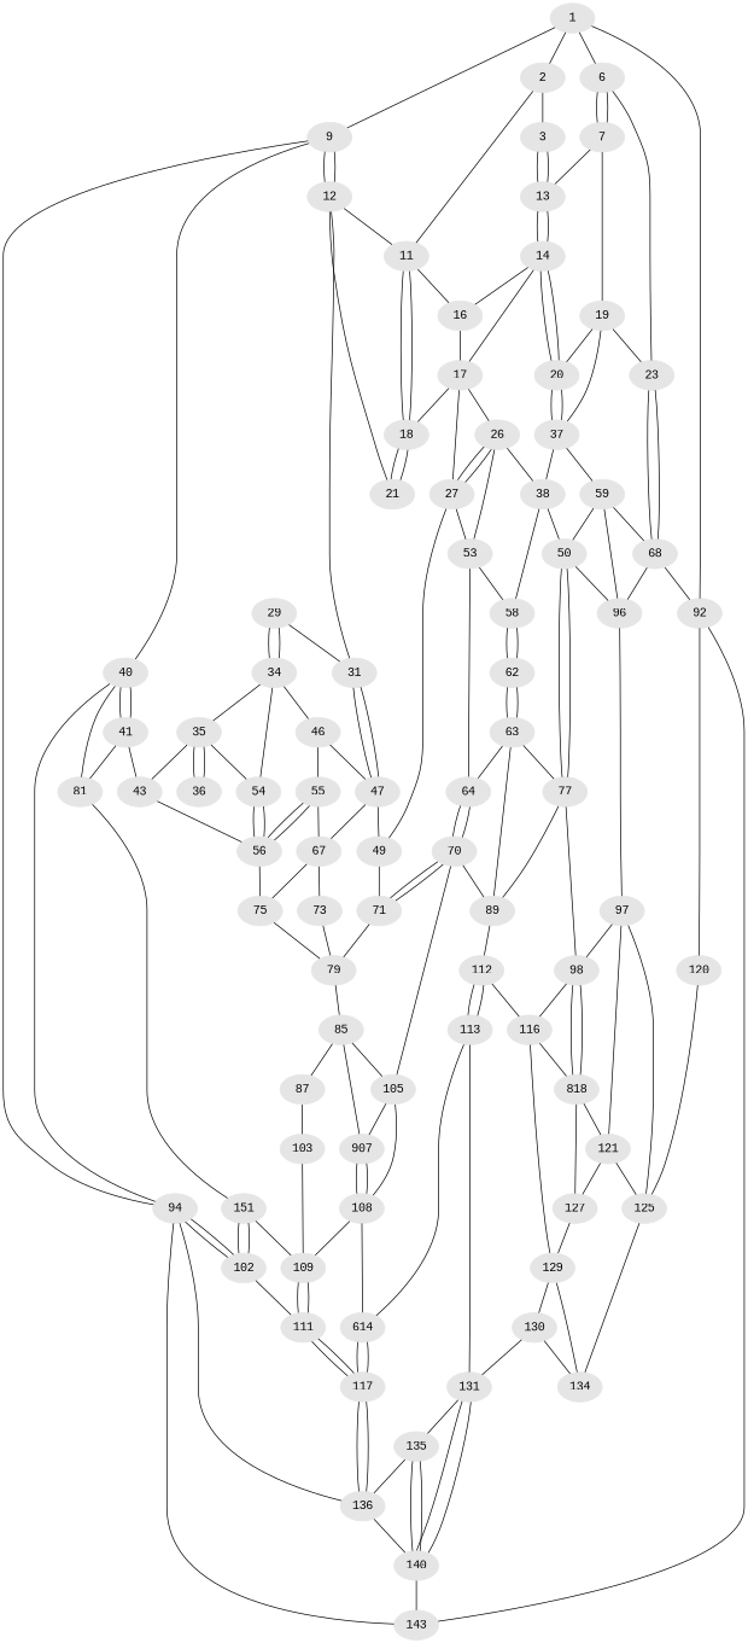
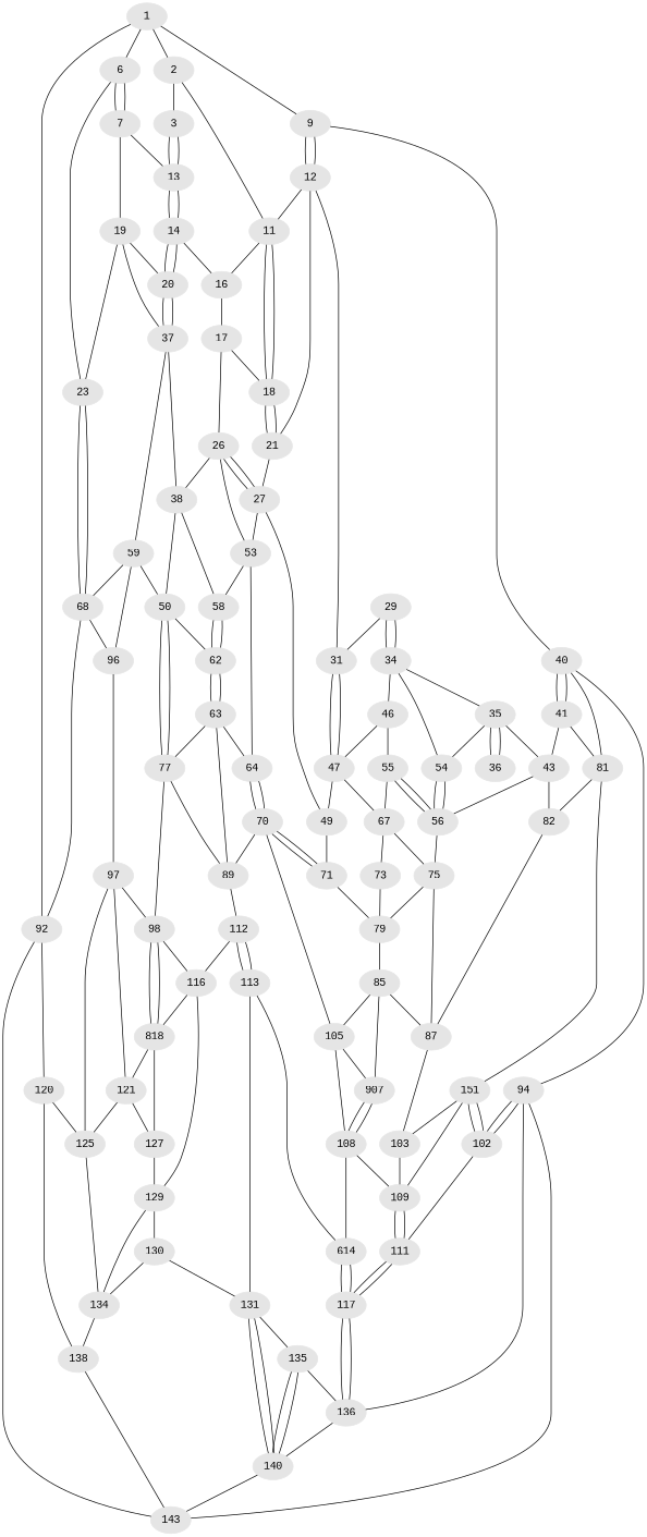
  graph {
    fontname="Liberation Mono"
    node [color=gray90 fontname="Liberation Mono" style=filled]
    edge [fontname="Liberation Mono"]
    1 [super="+5"]
    2
    6
    9 [super="+32"]
    92
    3 [super="+4"]
    11 [super="+12"]
    7 [super="+8"]
    23
    n10 [label=12 super="+22"]
    40 [super="+80"]
    94 [super="+95"]
    n13 [label=120 super="+124"]
    143
    13
    16
    18
    19 [super="+24"]
    14 [super="+15"]
    68 [super="+93"]
    20
    37 [super="+51"]
    21
    31
    41 [super="+44"]
    81 [super="+83"]
    102
    136 [super="+137"]
    27 [super="+28"]
    47 [super="+50"]
    17 [super="+25"]
    26 [super="+39"]
    38 [super="+57"]
    53 [super="+54"]
    59 [super="+69"]
    49 [super="+72"]
    96
    58
    n39 [label=50 super="+61"]
    64
    71
    29 [super="+30"]
    34 [super="+45"]
    35 [super="+42"]
    46 [super="+48"]
    n46 [label=54]
    67 [super="+74"]
    36
    43 [super="+66"]
    55
    56 [super="+65"]
+   82
    62
    77 [super="+100"]
    n55 [label=151 super="+104"]
    75 [super="+76"]
    87 [super="+88"]
    73
    79 [super="+84"]
    70 [super="+91"]
    63 [super="+78"]
    97 [super="+120"]
    89 [super="+90"]
    98 [super="+99"]
    112
    105 [super="+106"]
    n67 [label=907]
    108 [super="+115"]
    85 [super="+86"]
    103
    116 [super="+119"]
    n72 [label=818 super="+122"]
    109 [super="+110"]
    113
    125 [super="+128"]
+   138 [super="+141"]
    111
    140 [super="+142"]
    121 [super="+126"]
    127
    134 [super="+139"]
    129 [super="+133"]
    117
    n84 [label=614]
    131 [super="+132"]
    135
    130
    1 -- 2
    1 -- 6
    1 -- 9
    1 -- 92
    2 -- 3
    2 -- 11
    6 -- 7
    6 -- 7
    6 -- 23
    9 -- n10
    9 -- n10
    9 -- 40
-   9 -- 94
    92 -- n13
    92 -- 143
    3 -- 13
    3 -- 13
    11 -- 16
    11 -- 18
    11 -- 18
    7 -- 13
    7 -- 19
    23 -- 68
    23 -- 68
    n10 -- 11
    n10 -- 21
    n10 -- 31
    40 -- 94
    40 -- 41
    40 -- 41
    40 -- 81
    94 -- 143
    94 -- 102
    94 -- 102
    94 -- 136
    n13 -- 125
+   n13 -- 138 [weight=2]
    13 -- 14
    13 -- 14
    16 -- 17
    18 -- 21
    18 -- 21
    19 -- 23
    19 -- 20
    19 -- 37
    14 -- 16
    14 -- 20
    14 -- 20
-   14 -- 17
    68 -- 92
    68 -- 96
    20 -- 37
    20 -- 37
    37 -- 38
    37 -- 59
-   17 -- 27
+   21 -- 27
    31 -- 47
    31 -- 47
    41 -- 81
    41 -- 43
+   81 -- 82
    81 -- n55
    102 -- 111
    136 -- 140
    27 -- 53
    27 -- 49
    47 -- 49
    47 -- 67
    17 -- 18
    17 -- 26
    26 -- 27
    26 -- 27
    26 -- 38
    26 -- 53
    38 -- 58
    38 -- n39
    53 -- 58
    53 -- 64
    59 -- 68
    59 -- 96
    59 -- n39
    49 -- 71
    96 -- 97
    58 -- 62
    58 -- 62
-   n39 -- 96
+   n39 -- 62
    n39 -- 77
    n39 -- 77
    64 -- 70
    64 -- 70
    71 -- 79
    29 -- 31
    29 -- 34
    29 -- 34
    34 -- 35
    34 -- 46
    34 -- n46
    35 -- n46
    35 -- 36
    35 -- 36
    35 -- 43
    46 -- 47
    46 -- 55
    n46 -- 56
    n46 -- 56
    67 -- 75
    67 -- 73
    43 -- 56
+   43 -- 82
    55 -- 67
    55 -- 56
    55 -- 56
    56 -- 75
+   82 -- 87
    62 -- 63
    62 -- 63
    77 -- 89
    77 -- 98
    n55 -- 102
    n55 -- 102
+   n55 -- 103
    n55 -- 109
+   75 -- 87
    75 -- 79
    87 -- 103
    73 -- 79
    79 -- 85
    70 -- 71
    70 -- 71
    70 -- 89
    70 -- 105
    63 -- 64
    63 -- 77
    63 -- 89
    97 -- 98
    97 -- 125
    97 -- 121
    89 -- 112
    98 -- 116
    98 -- n72
    98 -- n72
    112 -- 116
    112 -- 113
    112 -- 113
    105 -- n67
    105 -- 108
    n67 -- 108
    n67 -- 108
    108 -- 109
    108 -- n84
    85 -- 87
    85 -- 105
    85 -- n67
    103 -- 109
    116 -- n72
    116 -- 129
    n72 -- 121
    n72 -- 127
    109 -- 111
    109 -- 111
    113 -- n84
    113 -- 131
    125 -- 134
+   138 -- 143
    111 -- 117
    111 -- 117
    140 -- 143
    121 -- 125
    121 -- 127
    127 -- 129
+   134 -- 138
    129 -- 134
    129 -- 130
    117 -- 136
    117 -- 136
    n84 -- 117
    n84 -- 117
    131 -- 140
    131 -- 140
    131 -- 135
    135 -- 136
    135 -- 140
    135 -- 140
    130 -- 134
    130 -- 131
  }
